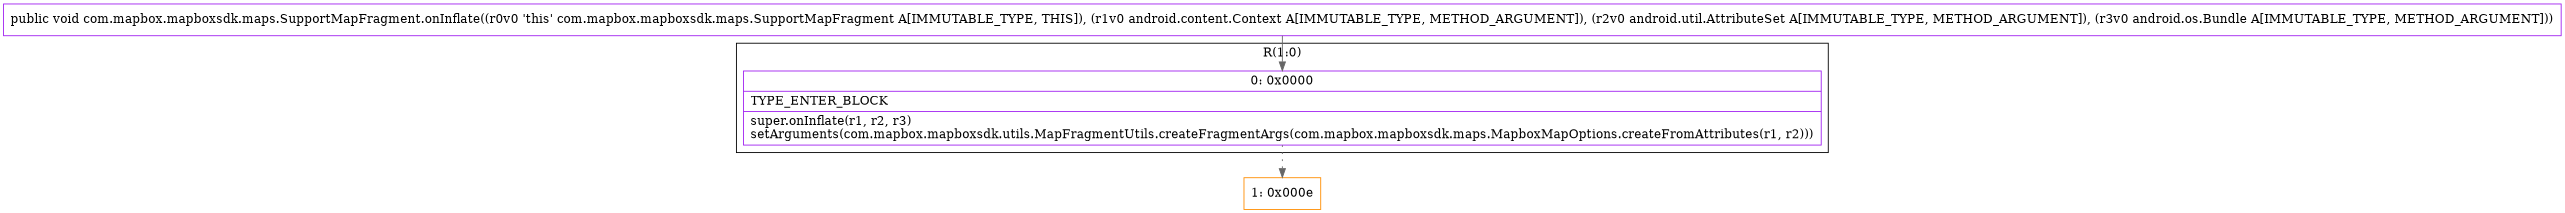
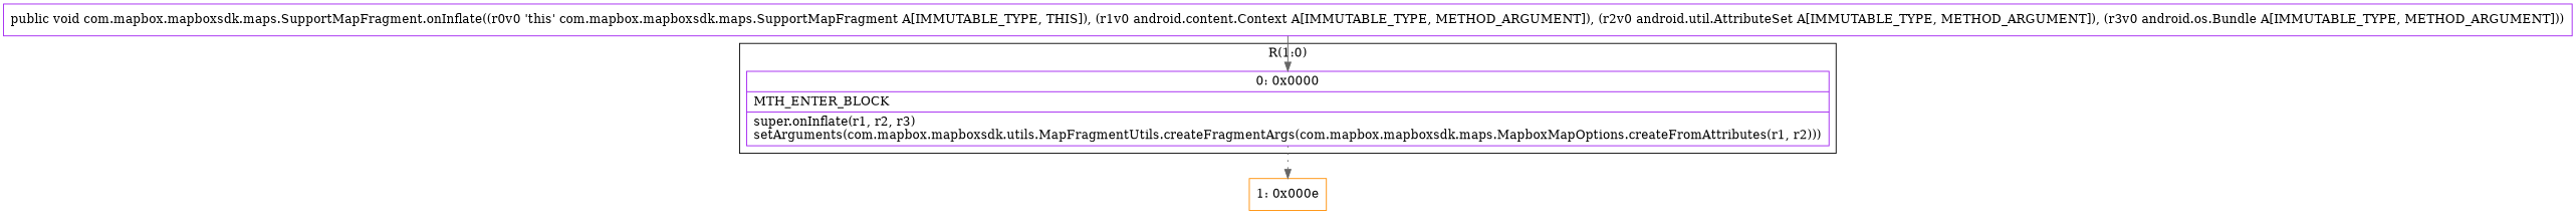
  digraph {
    node [color=purple shape=record]
    edge [color=gray40]
-   n1 [label="{0\:\ 0x0000|TYPE_ENTER_BLOCK\l|super.onInflate(r1, r2, r3)\lsetArguments(com.mapbox.mapboxsdk.utils.MapFragmentUtils.createFragmentArgs(com.mapbox.mapboxsdk.maps.MapboxMapOptions.createFromAttributes(r1, r2)))\l}"]
+   n1 [label="{0\:\ 0x0000|MTH_ENTER_BLOCK\l|super.onInflate(r1, r2, r3)\lsetArguments(com.mapbox.mapboxsdk.utils.MapFragmentUtils.createFragmentArgs(com.mapbox.mapboxsdk.maps.MapboxMapOptions.createFromAttributes(r1, r2)))\l}"]
    n2 [color=darkorange label="{1\:\ 0x000e}"]
    n3 [label="{public void com.mapbox.mapboxsdk.maps.SupportMapFragment.onInflate((r0v0 'this' com.mapbox.mapboxsdk.maps.SupportMapFragment A[IMMUTABLE_TYPE, THIS]), (r1v0 android.content.Context A[IMMUTABLE_TYPE, METHOD_ARGUMENT]), (r2v0 android.util.AttributeSet A[IMMUTABLE_TYPE, METHOD_ARGUMENT]), (r3v0 android.os.Bundle A[IMMUTABLE_TYPE, METHOD_ARGUMENT])) }"]
    subgraph cluster_1 {
      label="R(1:0)"
      n1
    }
    n1 -> n2 [style=dotted]
    n3 -> n1 [style=solid]
  }
